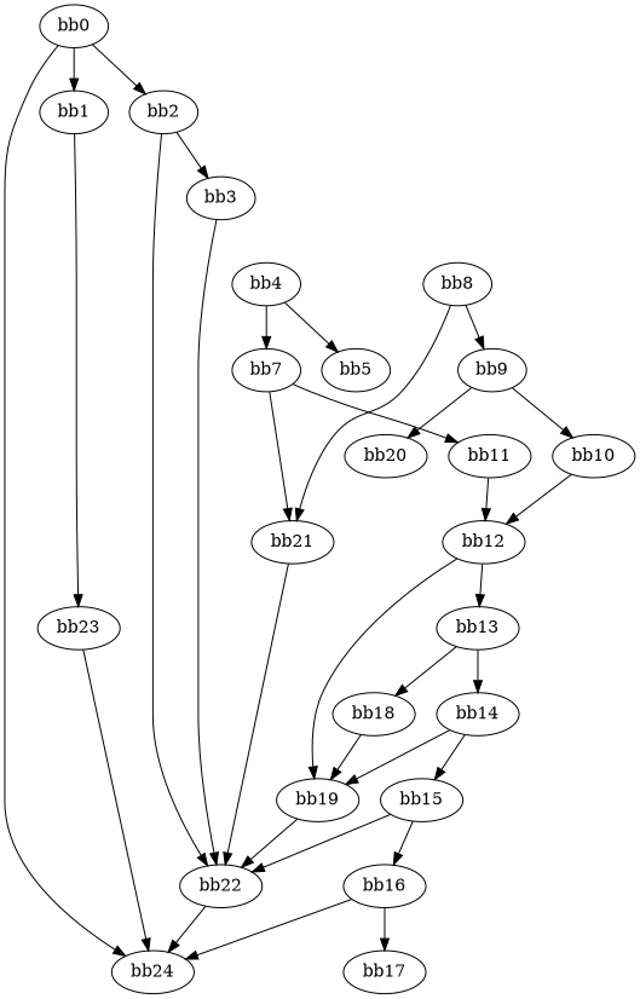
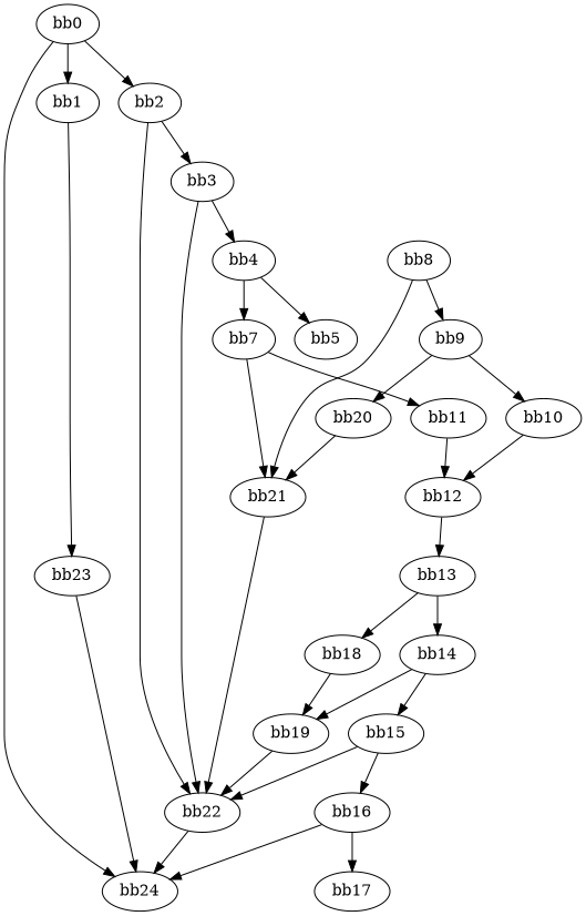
  digraph {
    n1 [label="bb0\l"]
    n2 [label="bb1\l"]
    n3 [label="bb24\l"]
    n4 [label="bb2\l"]
    n5 [label="bb23\l"]
    n6 [label="bb3\l"]
    n7 [label="bb22\l"]
    n8 [label="bb4\l"]
    n9 [label="bb5\l"]
    n10 [label="bb7\l"]
    n11 [label="bb11\l"]
    n12 [label="bb21\l"]
    n13 [label="bb8\l"]
    n14 [label="bb9\l"]
    n15 [label="bb12\l"]
    n16 [label="bb10\l"]
    n17 [label="bb20\l"]
    n18 [label="bb13\l"]
    n19 [label="bb19\l"]
    n20 [label="bb14\l"]
    n21 [label="bb18\l"]
    n22 [label="bb15\l"]
    n23 [label="bb16\l"]
    n24 [label="bb17\l"]
    n1 -> n2
    n1 -> n3
    n1 -> n4
    n2 -> n5
    n4 -> n6
    n4 -> n7
    n5 -> n3
    n6 -> n7
+   n6 -> n8
    n7 -> n3
    n8 -> n9
    n8 -> n10
    n10 -> n11
    n10 -> n12
    n11 -> n15
    n12 -> n7
    n13 -> n12
    n13 -> n14
    n14 -> n16
    n14 -> n17
    n15 -> n18
-   n15 -> n19
    n16 -> n15
+   n17 -> n12
    n18 -> n20
    n18 -> n21
    n19 -> n7
    n20 -> n19
    n20 -> n22
    n21 -> n19
    n22 -> n7
    n22 -> n23
    n23 -> n3
    n23 -> n24
  }
